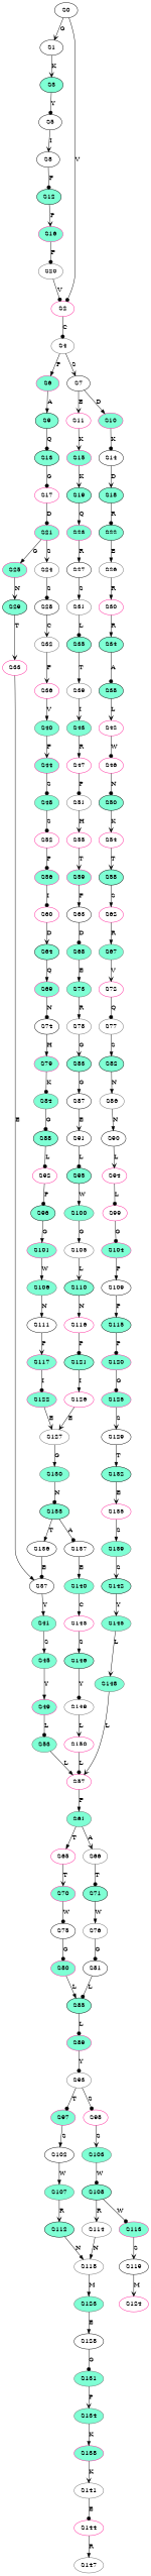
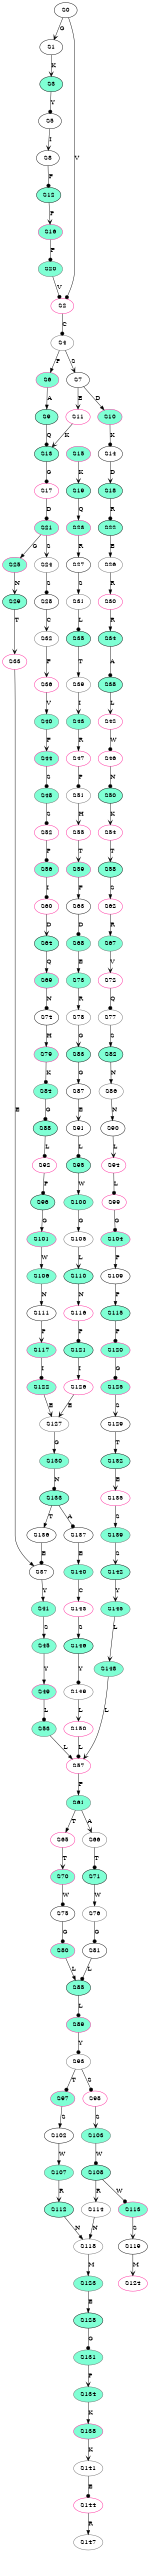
  strict digraph {
    node [color=black fillcolor=aquamarine style=filled]
    edge [arrowhead=normal]
    S0 [fillcolor=white]
    S1 [fillcolor=white]
    S2 [color=deeppink fillcolor=white]
    S3
    S4 [color=gray40 fillcolor=white]
    S5 [fillcolor=white]
    S6 [color=deeppink]
    S7 [fillcolor=white]
    S8 [fillcolor=white]
    S9
    S10 [color=deeppink]
    S11 [color=deeppink fillcolor=white]
    S12
    S13
    S14 [fillcolor=white]
    S15 [color=deeppink]
    S16 [color=deeppink]
    S17 [color=deeppink fillcolor=white]
    S18
    S19
-   S20 [color=gray40 fillcolor=white]
+   S20 [color=gray40]
    S21 [color=deeppink]
    S22
    S23 [color=deeppink]
    S24 [color=gray40 fillcolor=white]
    S25 [color=deeppink]
    S26 [color=gray40 fillcolor=white]
    S27 [fillcolor=white]
    S28 [fillcolor=white]
    S29
    S30 [color=deeppink fillcolor=white]
    S31 [color=gray40 fillcolor=white]
    S32 [color=gray40 fillcolor=white]
    S33 [color=deeppink fillcolor=white]
    S34
    S35
    S36 [color=deeppink fillcolor=white]
    S37 [fillcolor=white]
    S38
    S39 [color=gray40 fillcolor=white]
    S40 [color=gray40]
    S41 [color=gray40]
    S42 [color=deeppink fillcolor=white]
    S43 [color=gray40]
    S44 [color=deeppink]
    S45 [color=gray40]
    S46 [color=deeppink fillcolor=white]
    S47 [color=deeppink fillcolor=white]
    S48 [color=gray40]
    S49 [color=deeppink]
    S50
    S51 [color=gray40 fillcolor=white]
    S52 [color=deeppink fillcolor=white]
    S53 [color=gray40]
    S54 [color=deeppink fillcolor=white]
    S55 [color=deeppink fillcolor=white]
    S56 [color=deeppink]
    S57 [color=deeppink fillcolor=white]
    S58
    S59 [color=deeppink]
    S60 [color=deeppink fillcolor=white]
    S61 [color=gray40]
    S62 [color=deeppink fillcolor=white]
    S63 [fillcolor=white]
    S64
    S65 [color=deeppink fillcolor=white]
    S66 [color=gray40 fillcolor=white]
    S67 [color=gray40]
    S68 [color=gray40]
    S69 [color=deeppink]
    S70 [color=deeppink]
    S71
    S72 [color=deeppink fillcolor=white]
    S73 [color=gray40]
    S74 [fillcolor=white]
    S75 [fillcolor=white]
    S76 [color=gray40 fillcolor=white]
    S77 [color=gray40 fillcolor=white]
    S78 [color=gray40 fillcolor=white]
    S79 [color=deeppink]
    S80 [color=deeppink]
    S81 [fillcolor=white]
    S82
    S83
    S84 [color=gray40]
    S85
    S86 [color=gray40 fillcolor=white]
    S87 [fillcolor=white]
    S88
    S89 [color=deeppink]
    S90 [fillcolor=white]
    S91 [fillcolor=white]
    S92 [color=deeppink fillcolor=white]
    S93 [color=gray40 fillcolor=white]
    S94 [color=deeppink fillcolor=white]
    S95
    S96
    S97 [color=deeppink]
    S98 [color=deeppink fillcolor=white]
    S99 [color=deeppink fillcolor=white]
    S100 [color=gray40]
    S101 [color=deeppink]
    S102 [fillcolor=white]
    S103 [color=gray40]
    S104 [color=deeppink]
    S105 [color=gray40 fillcolor=white]
    S106 [color=gray40]
    S107 [color=gray40]
    S108
    S109 [fillcolor=white]
    S110
    S111 [fillcolor=white]
    S112
    S113 [color=deeppink]
    S114 [color=gray40 fillcolor=white]
    S115
    S116 [color=deeppink fillcolor=white]
    S117 [color=deeppink]
    S118 [color=gray40 fillcolor=white]
    S119 [fillcolor=white]
    S120 [color=deeppink]
    S121
    S122 [color=deeppink]
    S123 [color=gray40]
    S124 [color=deeppink fillcolor=white]
    S125 [color=deeppink]
    S126 [color=deeppink fillcolor=white]
    S127 [color=gray40 fillcolor=white]
-   S128 [fillcolor=white]
+   S128
    S129 [fillcolor=white]
    S130 [color=gray40]
    S131 [color=gray40]
    S132
    S133
    S134 [color=gray40]
    S135 [color=deeppink fillcolor=white]
    S136 [fillcolor=white]
    S137 [fillcolor=white]
    S138 [color=deeppink]
    S139 [color=gray40]
    S140 [color=gray40]
    S141 [color=gray40 fillcolor=white]
    S142
    S143 [color=deeppink fillcolor=white]
    S144 [color=deeppink fillcolor=white]
    S145 [color=gray40]
    S146
    S147 [color=gray40 fillcolor=white]
    S148 [color=gray40]
    S149 [color=gray40 fillcolor=white]
    S150 [color=deeppink fillcolor=white]
    S0 -> S1 [arrowhead=vee label=G]
    S0 -> S2 [arrowhead=dot label=V]
    S1 -> S3 [arrowhead=vee label=K]
    S2 -> S4 [arrowhead=dot label=C]
    S3 -> S5 [arrowhead=dot label=Y]
    S4 -> S6 [label=P]
    S4 -> S7 [arrowhead=vee label=S]
    S5 -> S8 [arrowhead=vee label=I]
    S6 -> S9 [label=A]
    S7 -> S10 [label=D]
    S7 -> S11 [arrowhead=vee label=E]
    S8 -> S12 [arrowhead=dot label=F]
    S9 -> S13 [arrowhead=dot label=Q]
    S10 -> S14 [arrowhead=dot label=K]
-   S11 -> S15 [arrowhead=vee label=K]
+   S11 -> S13 [arrowhead=vee label=K]
    S12 -> S16 [arrowhead=vee label=P]
    S13 -> S17 [arrowhead=dot label=G]
    S14 -> S18 [arrowhead=vee label=D]
    S15 -> S19 [arrowhead=vee label=K]
    S16 -> S20 [arrowhead=dot label=F]
    S17 -> S21 [arrowhead=dot label=D]
    S18 -> S22 [arrowhead=dot label=R]
    S19 -> S23 [label=Q]
    S20 -> S2 [arrowhead=dot label=V]
    S21 -> S24 [arrowhead=vee label=S]
    S21 -> S25 [label=G]
    S22 -> S26 [label=E]
    S23 -> S27 [label=R]
    S24 -> S28 [arrowhead=dot label=S]
    S25 -> S29 [arrowhead=vee label=N]
    S26 -> S30 [label=R]
    S27 -> S31 [label=S]
    S28 -> S32 [arrowhead=vee label=C]
    S29 -> S33 [arrowhead=vee label=T]
    S30 -> S34 [label=R]
    S31 -> S35 [arrowhead=dot label=L]
    S32 -> S36 [arrowhead=vee label=F]
    S33 -> S37 [label=E]
    S34 -> S38 [arrowhead=dot label=A]
    S35 -> S39 [label=T]
    S36 -> S40 [label=V]
    S37 -> S41 [label=Y]
    S38 -> S42 [arrowhead=vee label=L]
    S39 -> S43 [arrowhead=vee label=I]
    S40 -> S44 [arrowhead=vee label=F]
    S41 -> S45 [label=S]
    S42 -> S46 [arrowhead=dot label=W]
    S43 -> S47 [label=R]
    S44 -> S48 [arrowhead=dot label=S]
    S45 -> S49 [label=Y]
    S46 -> S50 [arrowhead=dot label=N]
    S47 -> S51 [arrowhead=dot label=P]
    S48 -> S52 [arrowhead=dot label=S]
    S49 -> S53 [arrowhead=dot label=L]
    S50 -> S54 [arrowhead=vee label=K]
    S51 -> S55 [arrowhead=vee label=H]
    S52 -> S56 [arrowhead=dot label=P]
    S53 -> S57 [label=L]
    S54 -> S58 [arrowhead=vee label=T]
    S55 -> S59 [arrowhead=vee label=T]
    S56 -> S60 [arrowhead=dot label=I]
    S57 -> S61 [label=F]
    S58 -> S62 [label=S]
    S59 -> S63 [label=F]
    S60 -> S64 [arrowhead=vee label=D]
    S61 -> S65 [label=T]
    S61 -> S66 [arrowhead=vee label=A]
    S62 -> S67 [label=R]
    S63 -> S68 [arrowhead=dot label=D]
    S64 -> S69 [label=Q]
    S65 -> S70 [arrowhead=vee label=T]
    S66 -> S71 [arrowhead=dot label=T]
    S67 -> S72 [arrowhead=vee label=V]
    S68 -> S73 [label=E]
    S69 -> S74 [arrowhead=dot label=N]
    S70 -> S75 [arrowhead=dot label=W]
    S71 -> S76 [label=W]
    S72 -> S77 [arrowhead=dot label=Q]
    S73 -> S78 [label=R]
    S74 -> S79 [label=H]
    S75 -> S80 [arrowhead=dot label=G]
    S76 -> S81 [arrowhead=dot label=G]
    S77 -> S82 [label=S]
    S78 -> S83 [arrowhead=vee label=G]
    S79 -> S84 [arrowhead=dot label=K]
    S80 -> S85 [label=L]
    S81 -> S85 [arrowhead=dot label=L]
    S82 -> S86 [label=N]
    S83 -> S87 [label=G]
    S84 -> S88 [arrowhead=dot label=G]
    S85 -> S89 [arrowhead=dot label=L]
    S86 -> S90 [label=N]
    S87 -> S91 [arrowhead=vee label=E]
    S88 -> S92 [arrowhead=dot label=L]
    S89 -> S93 [arrowhead=dot label=Y]
    S90 -> S94 [arrowhead=vee label=L]
    S91 -> S95 [arrowhead=dot label=L]
    S92 -> S96 [arrowhead=dot label=P]
    S93 -> S97 [arrowhead=dot label=T]
    S93 -> S98 [arrowhead=dot label=S]
    S94 -> S99 [arrowhead=dot label=L]
    S95 -> S100 [label=W]
    S96 -> S101 [label=G]
    S97 -> S102 [label=S]
    S98 -> S103 [arrowhead=vee label=S]
    S99 -> S104 [arrowhead=dot label=G]
    S100 -> S105 [label=G]
    S101 -> S106 [label=W]
    S102 -> S107 [label=W]
    S103 -> S108 [arrowhead=dot label=W]
    S104 -> S109 [label=P]
    S105 -> S110 [arrowhead=vee label=L]
    S106 -> S111 [label=N]
    S107 -> S112 [arrowhead=vee label=R]
    S108 -> S113 [arrowhead=dot label=W]
    S108 -> S114 [arrowhead=vee label=R]
    S109 -> S115 [label=P]
    S110 -> S116 [label=N]
    S111 -> S117 [arrowhead=vee label=P]
    S112 -> S118 [label=N]
    S113 -> S119 [arrowhead=vee label=S]
    S114 -> S118 [label=N]
    S115 -> S120 [arrowhead=dot label=P]
    S116 -> S121 [arrowhead=dot label=P]
    S117 -> S122 [arrowhead=dot label=I]
    S118 -> S123 [label=M]
    S119 -> S124 [arrowhead=vee label=M]
    S120 -> S125 [arrowhead=dot label=G]
    S121 -> S126 [label=I]
    S122 -> S127 [arrowhead=vee label=E]
    S123 -> S128 [label=E]
    S125 -> S129 [arrowhead=vee label=S]
    S126 -> S127 [arrowhead=vee label=E]
    S127 -> S130 [label=G]
    S128 -> S131 [arrowhead=dot label=G]
    S129 -> S132 [label=T]
    S130 -> S133 [arrowhead=dot label=N]
    S131 -> S134 [arrowhead=vee label=P]
    S132 -> S135 [arrowhead=vee label=E]
    S133 -> S136 [label=T]
    S133 -> S137 [arrowhead=dot label=A]
    S134 -> S138 [label=K]
    S135 -> S139 [label=S]
    S136 -> S37 [arrowhead=dot label=E]
    S137 -> S140 [label=E]
    S138 -> S141 [arrowhead=vee label=K]
    S139 -> S142 [arrowhead=vee label=S]
    S140 -> S143 [label=C]
    S141 -> S144 [arrowhead=dot label=E]
    S142 -> S145 [arrowhead=vee label=Y]
    S143 -> S146 [label=S]
    S144 -> S147 [label=R]
    S145 -> S148 [arrowhead=vee label=L]
    S146 -> S149 [arrowhead=dot label=Y]
    S148 -> S57 [arrowhead=vee label=L]
    S149 -> S150 [arrowhead=vee label=L]
    S150 -> S57 [arrowhead=dot label=L]
  }
